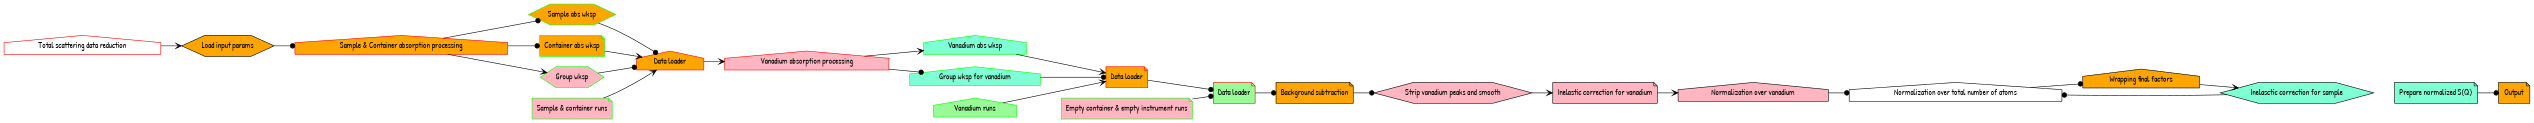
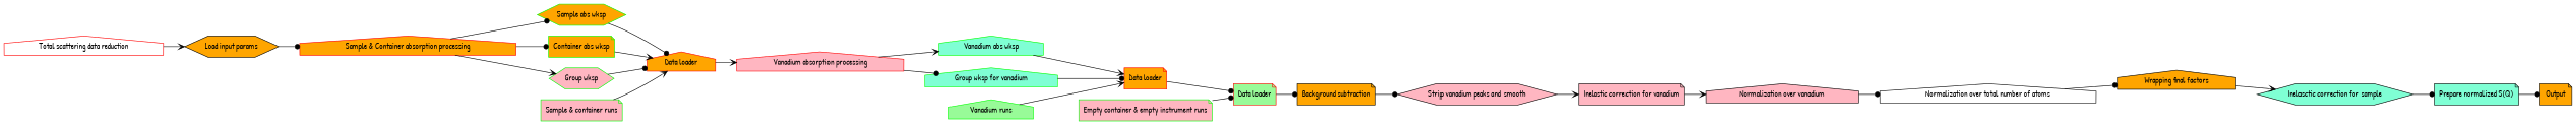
  digraph {
    fontname="Patrick Hand"
    rankdir=LR
    node [fillcolor=orange fontname="Patrick Hand" shape=house style=filled]
    edge [arrowhead=dot fontname="Patrick Hand"]
    "Total scattering data reduction" [color=red fillcolor=white]
    "Sample & Container absorption processing" [color=red]
    "Sample abs wksp" [color=green shape=hexagon]
    "Container abs wksp" [color=green shape=note]
    "Group wksp" [color=green fillcolor=lightpink shape=hexagon]
    n6 [color=red label="Data loader"]
    "Sample & container runs" [color=green fillcolor=lightpink shape=note]
    "Vanadium absorption processing" [color=red fillcolor=lightpink]
    "Vanadium abs wksp" [color=green fillcolor=aquamarine]
    n10 [color=green fillcolor=aquamarine label="Group wksp for vanadium"]
    n11 [color=red label="Data loader" shape=note]
    "Vanadium runs" [color=green fillcolor=palegreen]
    "Empty container & empty instrument runs" [color=green fillcolor=lightpink shape=note]
    n14 [color=red fillcolor=palegreen label="Data loader" shape=note]
    "Load input params" [shape=hexagon]
    "Background subtraction" [shape=note]
    "Strip vanadium peaks and smooth" [fillcolor=lightpink shape=hexagon]
    "Inelastic correction for vanadium" [fillcolor=lightpink shape=note]
    "Normalization over vanadium" [fillcolor=lightpink]
    "Normalization over total number of atoms" [fillcolor=white]
    "Wrapping final factors"
    "Inelasctic correction for sample" [fillcolor=aquamarine shape=hexagon]
    "Prepare normalized S(Q)" [fillcolor=aquamarine shape=note]
    Output [shape=note]
    subgraph sub_1 {
      "Total scattering data reduction"
    }
    subgraph sub_2 {
      "Sample & Container absorption processing"
    }
    subgraph sub_3 {
      "Sample & Container absorption processing"
    }
    subgraph sub_4 {
      "Sample abs wksp"
      "Container abs wksp"
      "Group wksp"
    }
    subgraph sub_5 {
      "Sample abs wksp"
      "Container abs wksp"
      "Group wksp"
    }
    subgraph sub_6 {
      n6
    }
    subgraph sub_7 {
      "Sample & container runs"
    }
    subgraph sub_8 {
      n6
    }
    subgraph sub_9 {
      n6
    }
    subgraph sub_10 {
      "Vanadium absorption processing"
    }
    subgraph sub_11 {
      "Vanadium absorption processing"
    }
    subgraph sub_12 {
      "Vanadium abs wksp"
    }
    subgraph sub_13 {
      "Vanadium absorption processing"
    }
    subgraph sub_14 {
      n10
    }
    subgraph sub_15 {
      "Vanadium abs wksp"
    }
    subgraph sub_16 {
      n11
    }
    subgraph sub_17 {
      n10
    }
    subgraph sub_18 {
      n11
    }
    subgraph sub_19 {
      "Vanadium runs"
    }
    subgraph sub_20 {
      n11
    }
    subgraph sub_21 {
      n11
    }
    subgraph sub_22 {
      "Empty container & empty instrument runs"
    }
    subgraph sub_23 {
      n14
    }
    subgraph sub_24 {
      n14
    }
    subgraph sub_25 {
      n14
    }
    "Total scattering data reduction" -> "Load input params" [arrowhead=vee]
    "Sample & Container absorption processing" -> "Sample abs wksp"
    "Sample & Container absorption processing" -> "Container abs wksp"
    "Sample & Container absorption processing" -> "Group wksp" [arrowhead=vee]
    "Sample abs wksp" -> n6
    "Container abs wksp" -> n6 [arrowhead=vee]
    "Group wksp" -> n6
    n6 -> "Vanadium absorption processing" [arrowhead=vee]
    "Sample & container runs" -> n6 [arrowhead=vee]
    "Vanadium absorption processing" -> "Vanadium abs wksp" [arrowhead=vee]
    "Vanadium absorption processing" -> n10
    "Vanadium abs wksp" -> n11 [arrowhead=vee]
    n10 -> n11
    n11 -> n14
    "Vanadium runs" -> n11 [arrowhead=vee]
    "Empty container & empty instrument runs" -> n14
    n14 -> "Background subtraction"
    "Load input params" -> "Sample & Container absorption processing"
    "Background subtraction" -> "Strip vanadium peaks and smooth"
    "Strip vanadium peaks and smooth" -> "Inelastic correction for vanadium" [arrowhead=vee]
    "Inelastic correction for vanadium" -> "Normalization over vanadium" [arrowhead=vee]
    "Normalization over vanadium" -> "Normalization over total number of atoms"
    "Normalization over total number of atoms" -> "Wrapping final factors"
    "Wrapping final factors" -> "Inelasctic correction for sample" [arrowhead=vee]
-   "Inelasctic correction for sample" -> "Normalization over total number of atoms"
+   "Inelasctic correction for sample" -> "Prepare normalized S(Q)"
    "Prepare normalized S(Q)" -> Output
  }
